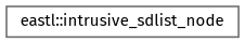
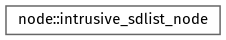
  digraph {
    rankdir=LR
    fontname="Fira Sans"
-   n1 [color=grey40 fillcolor=white fontname="Fira Sans" fontsize=10 height=0.2 label="eastl::intrusive_sdlist_node" shape=box style=filled width=0.4]
+   n1 [color=grey40 fillcolor=white fontname="Fira Sans" fontsize=10 height=0.2 label="node::intrusive_sdlist_node" shape=box style=filled width=0.4]
  }
